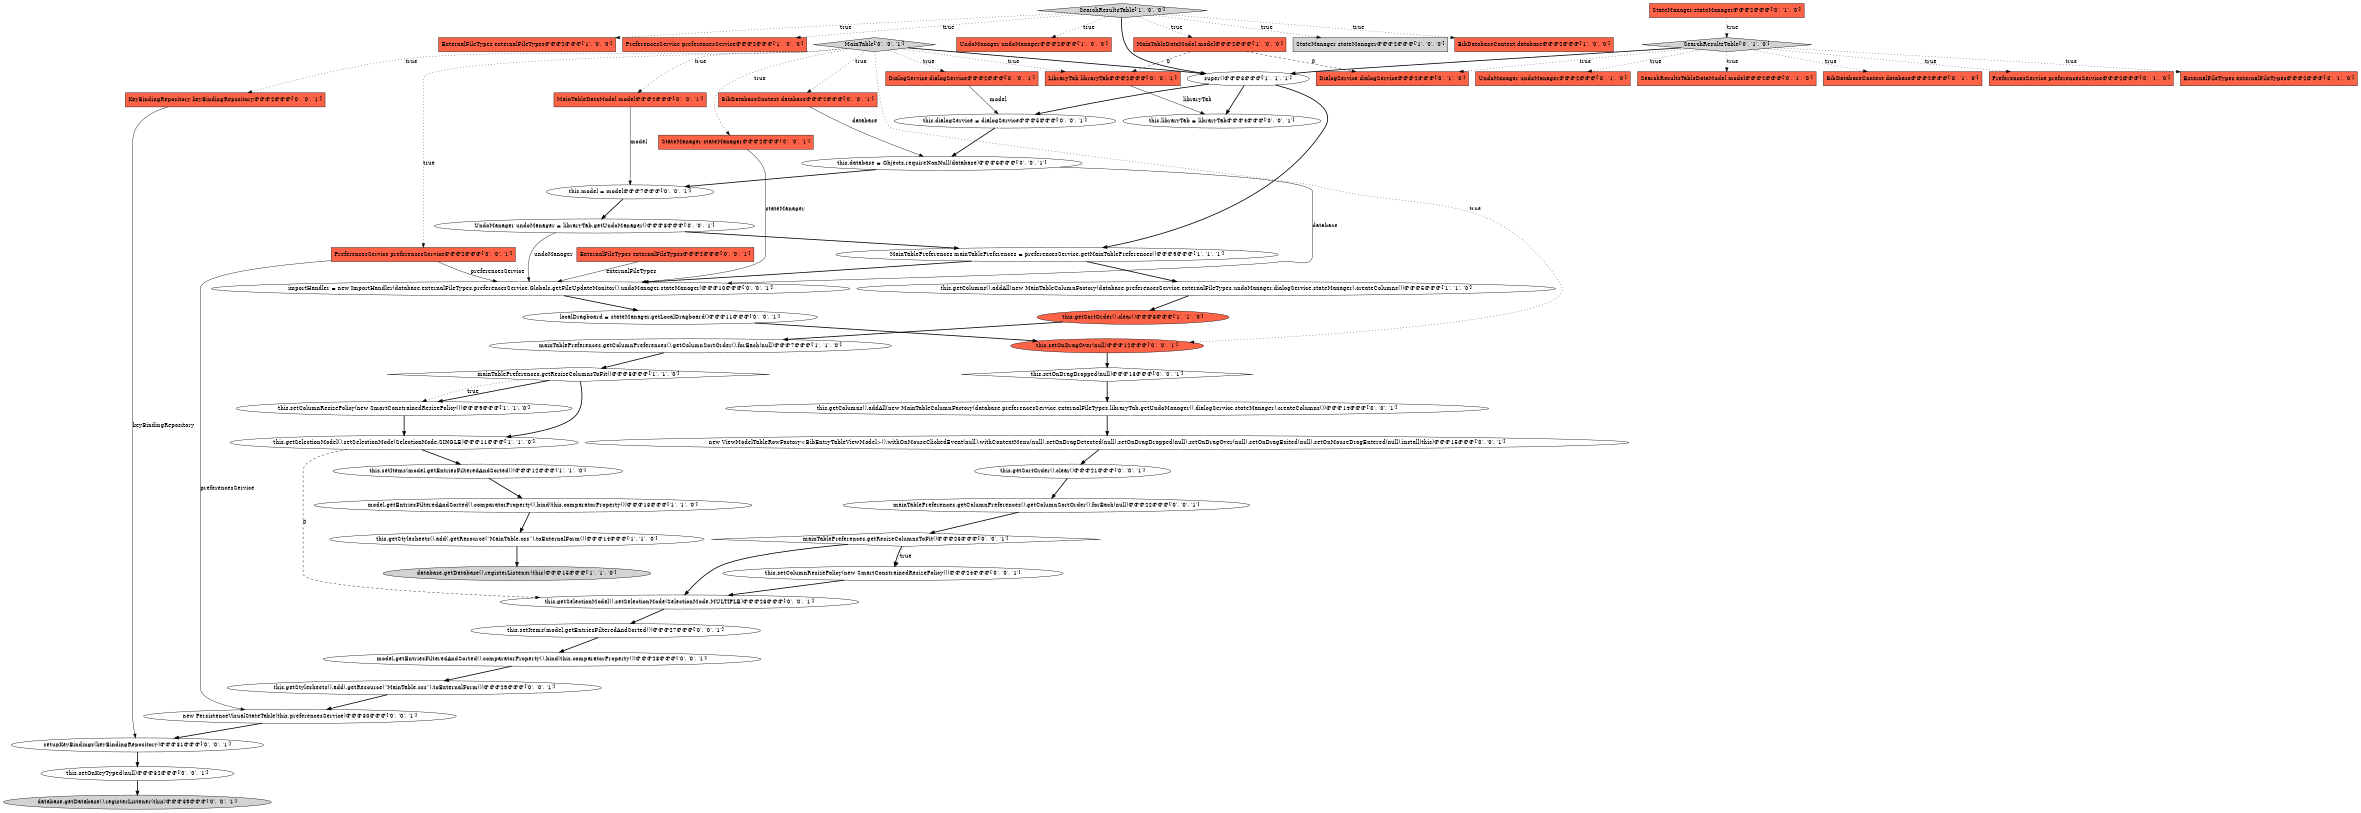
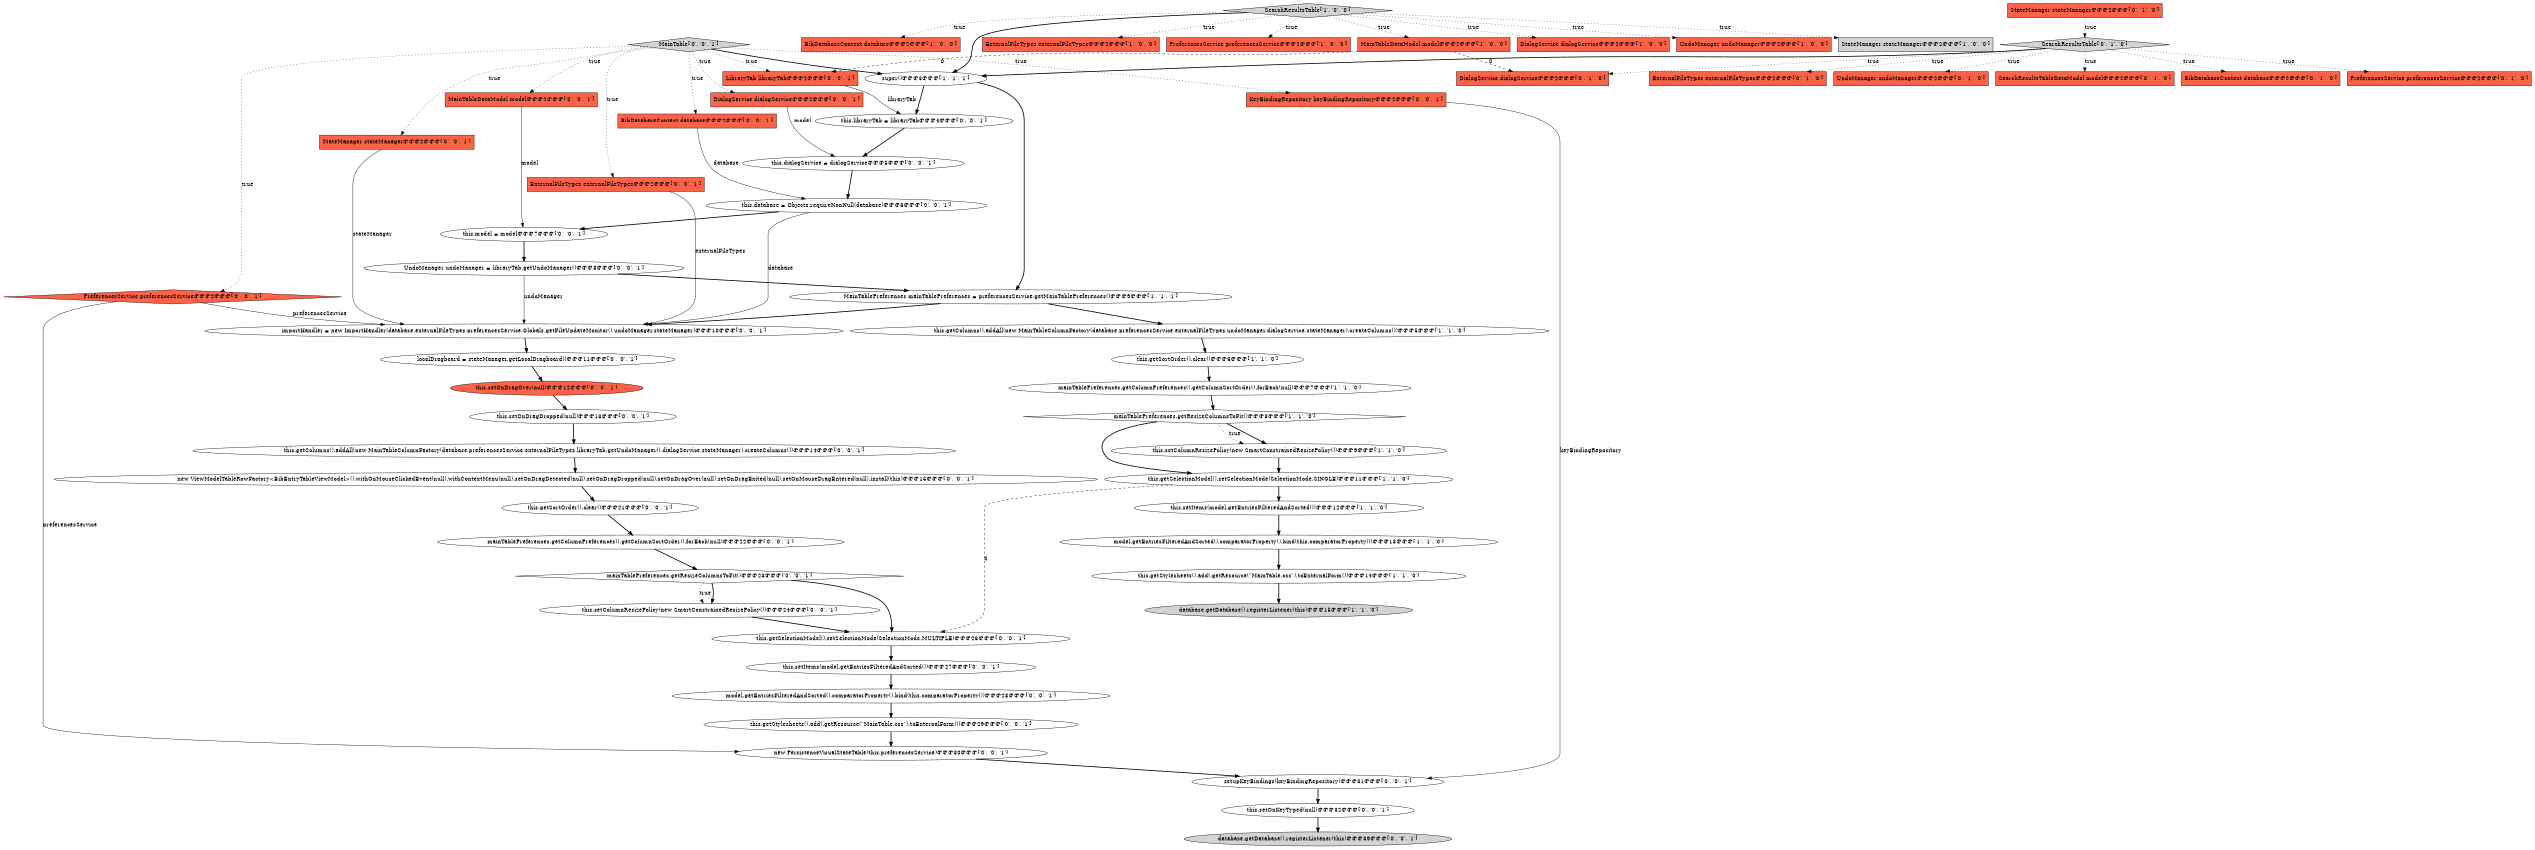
  digraph {
    node [fillcolor=white shape=ellipse style=filled]
    edge [style=bold]
    n1 [label="new ViewModelTableRowFactory<BibEntryTableViewModel>().withOnMouseClickedEvent(null).withContextMenu(null).setOnDragDetected(null).setOnDragDropped(null).setOnDragOver(null).setOnDragExited(null).setOnMouseDragEntered(null).install(this)@@@15@@@['0', '0', '1']"]
    n2 [label="this.getSortOrder().clear()@@@21@@@['0', '0', '1']"]
    n3 [label="mainTablePreferences.getColumnPreferences().getColumnSortOrder().forEach(null)@@@22@@@['0', '0', '1']"]
    n4 [fillcolor=tomato label="UndoManager undoManager@@@2@@@['1', '0', '0']" shape=box]
    n5 [fillcolor=tomato label="LibraryTab libraryTab@@@2@@@['0', '0', '1']" shape=box]
    n6 [label="this.libraryTab = libraryTab@@@4@@@['0', '0', '1']"]
    n7 [label="this.dialogService = dialogService@@@5@@@['0', '0', '1']"]
    n8 [fillcolor=lightgray label="StateManager stateManager@@@2@@@['1', '0', '0']" shape=box]
    n9 [fillcolor=tomato label="MainTableDataModel model@@@2@@@['0', '0', '1']" shape=box]
    n10 [label="this.model = model@@@7@@@['0', '0', '1']"]
    n11 [label="UndoManager undoManager = libraryTab.getUndoManager()@@@8@@@['0', '0', '1']"]
    n12 [label="this.setItems(model.getEntriesFilteredAndSorted())@@@12@@@['1', '1', '0']"]
    n13 [label="model.getEntriesFilteredAndSorted().comparatorProperty().bind(this.comparatorProperty())@@@13@@@['1', '1', '0']"]
    n14 [label="this.getStylesheets().add(.getResource(\"MainTable.css\").toExternalForm())@@@14@@@['1', '1', '0']"]
    n15 [fillcolor=tomato label="BibDatabaseContext database@@@2@@@['1', '0', '0']" shape=box]
    n16 [label="super()@@@3@@@['1', '1', '1']"]
    n17 [label="MainTablePreferences mainTablePreferences = preferencesService.getMainTablePreferences()@@@9@@@['1', '1', '1']"]
    n18 [label="importHandler = new ImportHandler(database,externalFileTypes,preferencesService,Globals.getFileUpdateMonitor(),undoManager,stateManager)@@@10@@@['0', '0', '1']"]
    n19 [label="this.getColumns().addAll(new MainTableColumnFactory(database,preferencesService,externalFileTypes,undoManager,dialogService,stateManager).createColumns())@@@5@@@['1', '1', '0']"]
    n20 [fillcolor=lightgray label="database.getDatabase().registerListener(this)@@@15@@@['1', '1', '0']"]
    n21 [fillcolor=tomato label="StateManager stateManager@@@2@@@['0', '0', '1']" shape=box]
    n22 [label="localDragboard = stateManager.getLocalDragboard()@@@11@@@['0', '0', '1']"]
    n23 [label="this.setColumnResizePolicy(new SmartConstrainedResizePolicy())@@@24@@@['0', '0', '1']"]
    n24 [label="this.getSelectionModel().setSelectionMode(SelectionMode.MULTIPLE)@@@26@@@['0', '0', '1']"]
    n25 [label="this.setItems(model.getEntriesFilteredAndSorted())@@@27@@@['0', '0', '1']"]
    n26 [fillcolor=tomato label="PreferencesService preferencesService@@@2@@@['0', '1', '0']" shape=box]
    n27 [label="mainTablePreferences.getResizeColumnsToFit()@@@23@@@['0', '0', '1']" shape=diamond]
    n28 [fillcolor=tomato label="ExternalFileTypes externalFileTypes@@@2@@@['0', '1', '0']" shape=box]
-   n29 [fillcolor=tomato label="this.getSortOrder().clear()@@@6@@@['1', '1', '0']"]
+   n29 [label="this.getSortOrder().clear()@@@6@@@['1', '1', '0']"]
    n30 [label="mainTablePreferences.getColumnPreferences().getColumnSortOrder().forEach(null)@@@7@@@['1', '1', '0']"]
    n31 [label="mainTablePreferences.getResizeColumnsToFit()@@@8@@@['1', '1', '0']" shape=diamond]
    n32 [label="this.database = Objects.requireNonNull(database)@@@6@@@['0', '0', '1']"]
    n33 [fillcolor=tomato label="DialogService dialogService@@@2@@@['0', '1', '0']" shape=box]
    n34 [fillcolor=lightgray label="SearchResultsTable['0', '1', '0']" shape=diamond]
    n35 [fillcolor=tomato label="UndoManager undoManager@@@2@@@['0', '1', '0']" shape=box]
    n36 [fillcolor=tomato label="SearchResultsTableDataModel model@@@2@@@['0', '1', '0']" shape=box]
    n37 [fillcolor=tomato label="BibDatabaseContext database@@@2@@@['0', '1', '0']" shape=box]
    n38 [fillcolor=tomato label="StateManager stateManager@@@2@@@['0', '1', '0']" shape=box]
    n39 [label="this.getSelectionModel().setSelectionMode(SelectionMode.SINGLE)@@@11@@@['1', '1', '0']"]
    n40 [label="this.setColumnResizePolicy(new SmartConstrainedResizePolicy())@@@9@@@['1', '1', '0']"]
    n41 [fillcolor=tomato label="ExternalFileTypes externalFileTypes@@@2@@@['1', '0', '0']" shape=box]
    n42 [fillcolor=tomato label="ExternalFileTypes externalFileTypes@@@2@@@['0', '0', '1']" shape=box]
-   n43 [label="this.setOnDragDropped(null)@@@13@@@['0', '0', '1']" shape=diamond]
+   n43 [label="this.setOnDragDropped(null)@@@13@@@['0', '0', '1']"]
    n44 [label="this.getColumns().addAll(new MainTableColumnFactory(database,preferencesService,externalFileTypes,libraryTab.getUndoManager(),dialogService,stateManager).createColumns())@@@14@@@['0', '0', '1']"]
    n45 [label="this.getStylesheets().add(.getResource(\"MainTable.css\").toExternalForm())@@@29@@@['0', '0', '1']"]
    n46 [label="new PersistenceVisualStateTable(this,preferencesService)@@@30@@@['0', '0', '1']"]
    n47 [label="setupKeyBindings(keyBindingRepository)@@@31@@@['0', '0', '1']"]
    n48 [label="this.setOnKeyTyped(null)@@@32@@@['0', '0', '1']"]
    n49 [fillcolor=lightgray label="database.getDatabase().registerListener(this)@@@39@@@['0', '0', '1']"]
    n50 [fillcolor=lightgray label="MainTable['0', '0', '1']" shape=diamond]
    n51 [fillcolor=tomato label="DialogService dialogService@@@2@@@['0', '0', '1']" shape=box]
    n52 [fillcolor=tomato label="BibDatabaseContext database@@@2@@@['0', '0', '1']" shape=box]
-   n53 [fillcolor=tomato label="PreferencesService preferencesService@@@2@@@['0', '0', '1']" shape=box]
+   n53 [fillcolor=tomato label="PreferencesService preferencesService@@@2@@@['0', '0', '1']" shape=diamond]
    n54 [fillcolor=tomato label="KeyBindingRepository keyBindingRepository@@@2@@@['0', '0', '1']" shape=box]
    n55 [fillcolor=tomato label="PreferencesService preferencesService@@@2@@@['1', '0', '0']" shape=box]
    n56 [fillcolor=tomato label="this.setOnDragOver(null)@@@12@@@['0', '0', '1']"]
    n57 [label="model.getEntriesFilteredAndSorted().comparatorProperty().bind(this.comparatorProperty())@@@28@@@['0', '0', '1']"]
    n58 [fillcolor=tomato label="MainTableDataModel model@@@2@@@['1', '0', '0']" shape=box]
    n59 [fillcolor=lightgray label="SearchResultsTable['1', '0', '0']" shape=diamond]
+   n60 [fillcolor=tomato label="DialogService dialogService@@@2@@@['1', '0', '0']" shape=box]
    n1 -> n2
    n2 -> n3
    n3 -> n27
    n5 -> n6 [label=libraryTab style=solid]
-   n16 -> n7
+   n6 -> n7
    n7 -> n32
    n9 -> n10 [label=model style=solid]
    n10 -> n11
    n11 -> n17
    n11 -> n18 [label=undoManager style=solid]
    n12 -> n13
    n13 -> n14
    n14 -> n20
    n16 -> n6
    n16 -> n17
    n17 -> n18
    n17 -> n19
    n18 -> n22
    n19 -> n29
    n21 -> n18 [label=stateManager style=solid]
    n22 -> n56
    n23 -> n24
    n24 -> n25
    n25 -> n57
    n27 -> n23
    n27 -> n23 [label=true style=dotted]
    n27 -> n24
    n29 -> n30
    n30 -> n31
    n31 -> n39
    n31 -> n40
    n31 -> n40 [label=true style=dotted]
    n32 -> n10
    n32 -> n18 [label=database style=solid]
    n34 -> n16
    n34 -> n26 [label=true style=dotted]
    n34 -> n28 [label=true style=dotted]
    n34 -> n33 [label=true style=dotted]
    n34 -> n35 [label=true style=dotted]
    n34 -> n36 [label=true style=dotted]
    n34 -> n37 [label=true style=dotted]
    n38 -> n34 [label=true style=dotted]
    n39 -> n12
    n39 -> n24 [label=0 style=dashed]
    n40 -> n39
    n42 -> n18 [label=externalFileTypes style=solid]
    n43 -> n44
    n44 -> n1
    n45 -> n46
    n46 -> n47
    n47 -> n48
    n48 -> n49
    n50 -> n5 [label=true style=dotted]
    n50 -> n9 [label=true style=dotted]
    n50 -> n16
    n50 -> n21 [label=true style=dotted]
-   n50 -> n56 [label=true style=dotted]
+   n50 -> n42 [label=true style=dotted]
    n50 -> n51 [label=true style=dotted]
    n50 -> n52 [label=true style=dotted]
    n50 -> n53 [label=true style=dotted]
    n50 -> n54 [label=true style=dotted]
    n51 -> n7 [label=model style=solid]
    n52 -> n32 [label=database style=solid]
    n53 -> n18 [label=preferencesService style=solid]
    n53 -> n46 [label=preferencesService style=solid]
    n54 -> n47 [label=keyBindingRepository style=solid]
    n56 -> n43
    n57 -> n45
    n58 -> n5 [label=0 style=dashed]
    n58 -> n33 [label=0 style=dashed]
    n59 -> n4 [label=true style=dotted]
    n59 -> n8 [label=true style=dotted]
    n59 -> n15 [label=true style=dotted]
    n59 -> n16
    n59 -> n41 [label=true style=dotted]
    n59 -> n55 [label=true style=dotted]
    n59 -> n58 [label=true style=dotted]
+   n59 -> n60 [label=true style=dotted]
  }
